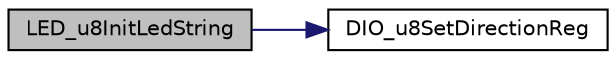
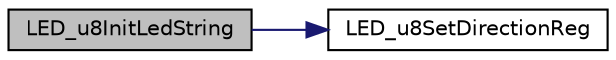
  digraph {
    rankdir=LR
    node [color=black fontname=Helvetica fontsize=10 shape=record style=filled]
    n1 [fillcolor=grey75 fontcolor=black height=0.2 label=LED_u8InitLedString width=0.4]
-   n2 [fillcolor=white height=0.2 label=DIO_u8SetDirectionReg width=0.4]
+   n2 [fillcolor=white height=0.2 label=LED_u8SetDirectionReg width=0.4]
    n1 -> n2 [color=midnightblue fontname=Helvetica fontsize=10 labelfontname=Helvetica labelfontsize=10 style=solid]
  }
